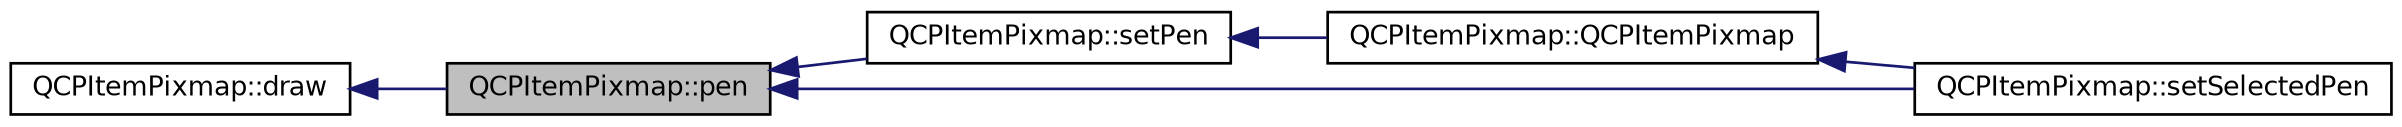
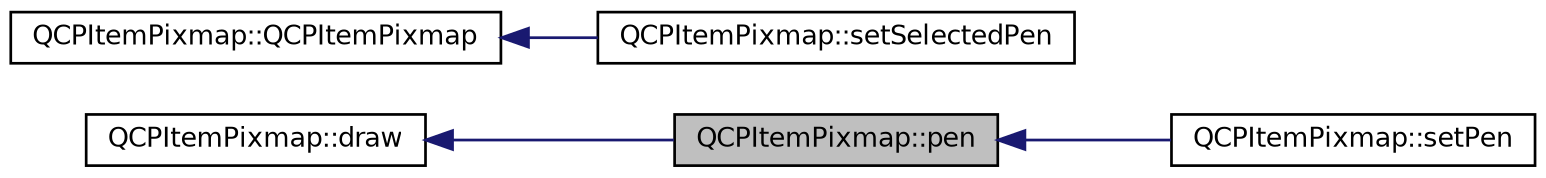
  digraph {
    rankdir=LR
    node [color=black fillcolor=white fontname=Helvetica fontsize=10 shape=record style=filled]
    edge [color=midnightblue dir=back fontname=Helvetica fontsize=10 labelfontname=Helvetica labelfontsize=10 style=solid]
    n1 [fillcolor=grey75 fontcolor=black height=0.2 label="QCPItemPixmap::pen" width=0.4]
    n2 [height=0.2 label="QCPItemPixmap::setPen" width=0.4]
    n3 [height=0.2 label="QCPItemPixmap::setSelectedPen" width=0.4]
    n4 [height=0.2 label="QCPItemPixmap::QCPItemPixmap" width=0.4]
    n5 [height=0.2 label="QCPItemPixmap::draw" width=0.4]
    n1 -> n2
-   n1 -> n3
-   n2 -> n4
    n4 -> n3
    n5 -> n1
  }
